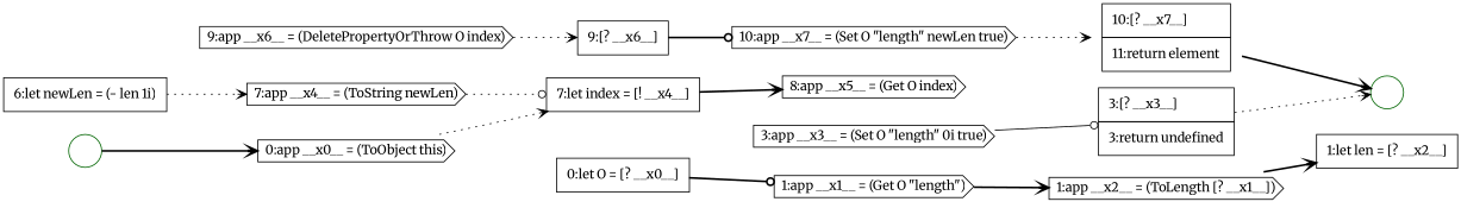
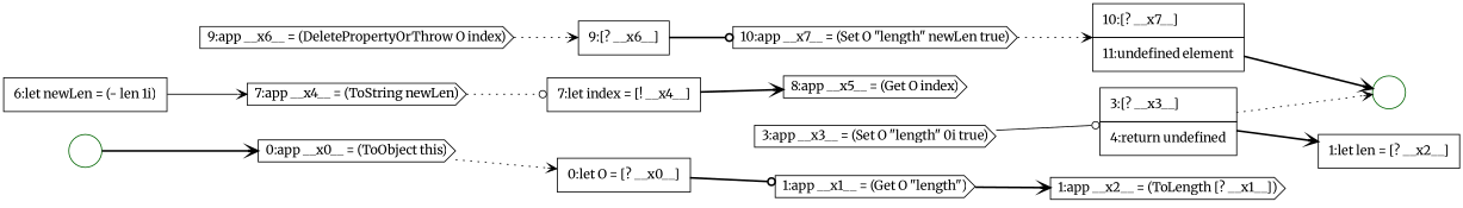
  digraph {
    fontname=Merriweather
    rankdir=LR
    node [color=black fillcolor=white fontname=Merriweather shape=cds style=filled]
    edge [arrowhead=vee color=black fontname=Merriweather style=bold]
-   n1 [label=<<font color="black">     <table border="0" cellborder="1" cellspacing="0" cellpadding="10">       <tr><td align="left">3:[? __x3__]</td></tr>       <tr><td align="left">3:return undefined</td></tr>     </table>   </font>> margin=0 shape=none]
+   n1 [label=<<font color="black">     <table border="0" cellborder="1" cellspacing="0" cellpadding="10">       <tr><td align="left">3:[? __x3__]</td></tr>       <tr><td align="left">4:return undefined</td></tr>     </table>   </font>> margin=0 shape=none]
    n2 [color=darkgreen label=" " shape=circle]
    n3 [label=<<font color="black">     <table border="0" cellborder="1" cellspacing="0" cellpadding="10">       <tr><td align="left">9:[? __x6__]</td></tr>     </table>   </font>> margin=0 shape=none]
    n4 [label=<<font color="black">10:app __x7__ = (Set O &quot;length&quot; newLen true)</font>>]
-   n5 [label=<<font color="black">     <table border="0" cellborder="1" cellspacing="0" cellpadding="10">       <tr><td align="left">10:[? __x7__]</td></tr>       <tr><td align="left">11:return element</td></tr>     </table>   </font>> margin=0 shape=none]
+   n5 [label=<<font color="black">     <table border="0" cellborder="1" cellspacing="0" cellpadding="10">       <tr><td align="left">10:[? __x7__]</td></tr>       <tr><td align="left">11:undefined element</td></tr>     </table>   </font>> margin=0 shape=none]
    n6 [label=<<font color="black">     <table border="0" cellborder="1" cellspacing="0" cellpadding="10">       <tr><td align="left">7:let index = [! __x4__]</td></tr>     </table>   </font>> margin=0 shape=none]
    n7 [label=<<font color="black">8:app __x5__ = (Get O index)</font>>]
    n8 [label=<<font color="black">0:app __x0__ = (ToObject this)</font>>]
    n9 [label=<<font color="black">     <table border="0" cellborder="1" cellspacing="0" cellpadding="10">       <tr><td align="left">0:let O = [? __x0__]</td></tr>     </table>   </font>> margin=0 shape=none]
    n10 [label=<<font color="black">1:app __x1__ = (Get O &quot;length&quot;)</font>>]
    n11 [label=<<font color="black">7:app __x4__ = (ToString newLen)</font>>]
    n12 [label=<<font color="black">     <table border="0" cellborder="1" cellspacing="0" cellpadding="10">       <tr><td align="left">1:let len = [? __x2__]</td></tr>     </table>   </font>> margin=0 shape=none]
    n13 [label=<<font color="black">     <table border="0" cellborder="1" cellspacing="0" cellpadding="10">       <tr><td align="left">6:let newLen = (- len 1i)</td></tr>     </table>   </font>> margin=0 shape=none]
    n14 [label=<<font color="black">9:app __x6__ = (DeletePropertyOrThrow O index)</font>>]
    n15 [label=<<font color="black">1:app __x2__ = (ToLength [? __x1__])</font>>]
    n16 [label=<<font color="black">3:app __x3__ = (Set O &quot;length&quot; 0i true)</font>>]
    n17 [color=darkgreen label=" " shape=circle]
    n1 -> n2 [style=dotted]
    n3 -> n4 [arrowhead=odot]
    n4 -> n5 [style=dotted]
    n5 -> n2
    n6 -> n7
-   n8 -> n6 [style=dotted]
+   n8 -> n9 [style=dotted]
    n9 -> n10 [arrowhead=odot]
    n10 -> n15
    n11 -> n6 [arrowhead=odot style=dotted]
-   n13 -> n11 [style=dotted]
+   n13 -> n11 [style=solid]
    n14 -> n3 [style=dotted]
-   n15 -> n12
+   n1 -> n12
    n16 -> n1 [arrowhead=odot style=solid]
    n17 -> n8
  }
